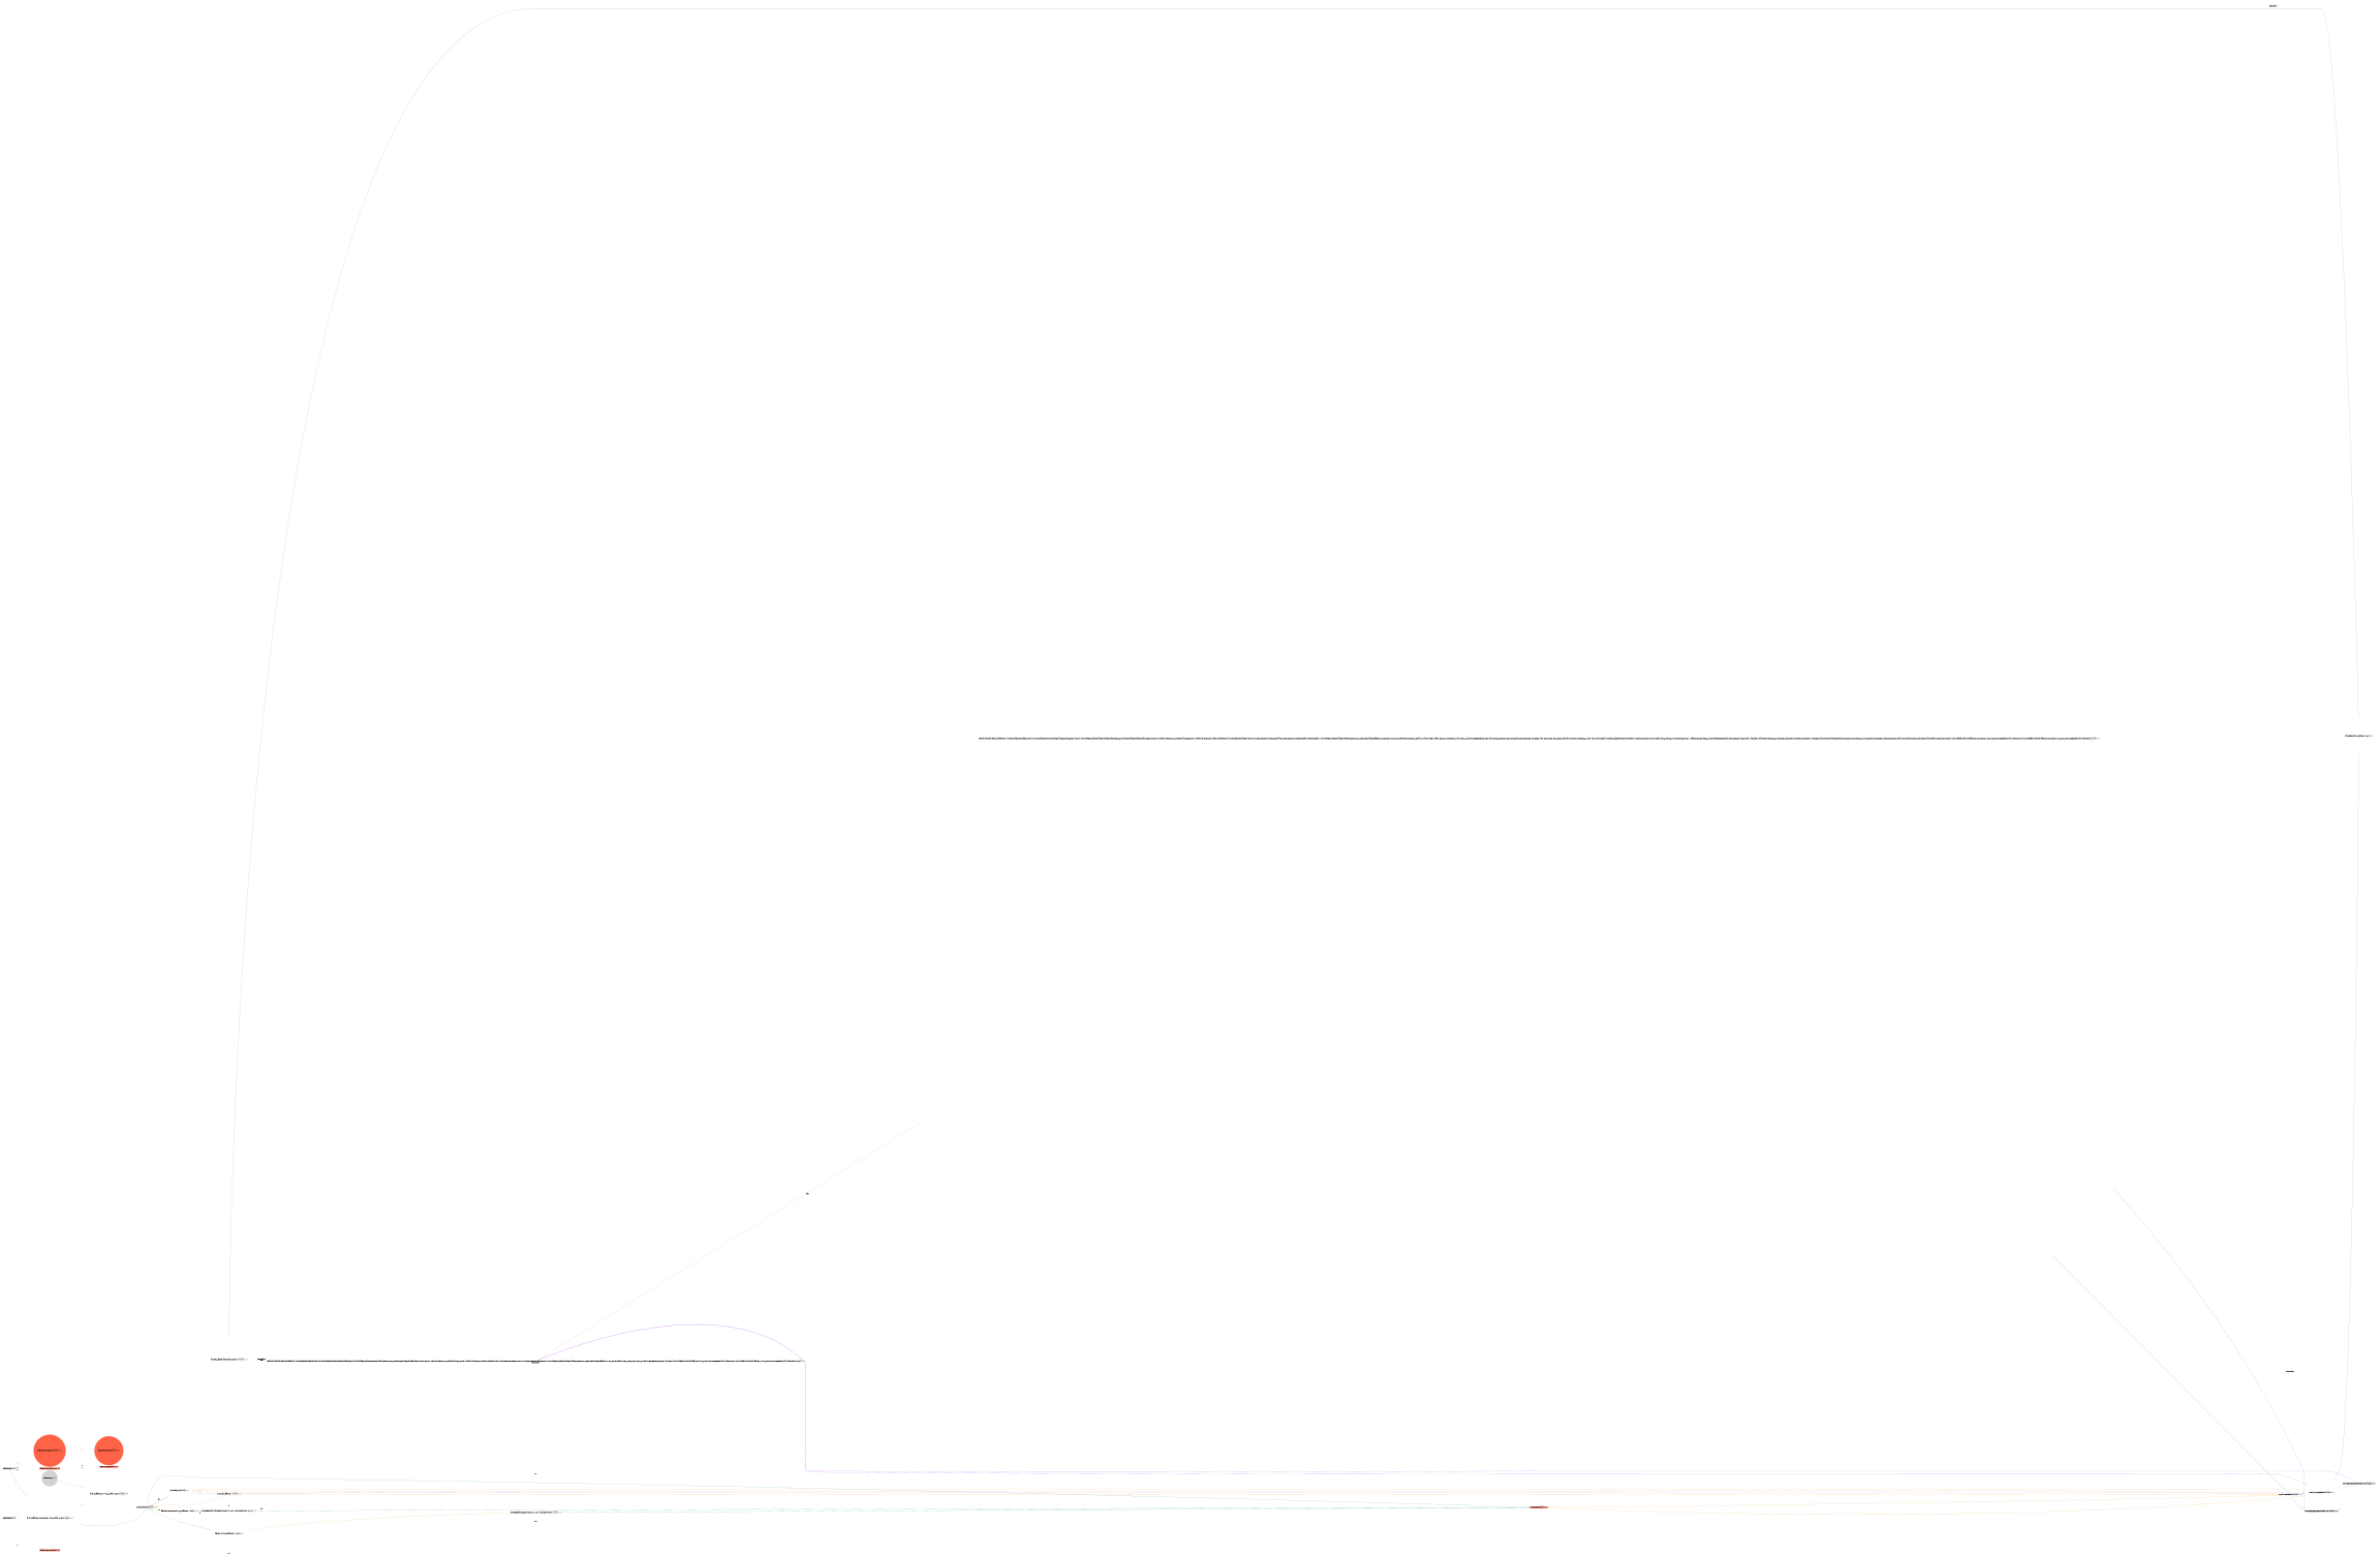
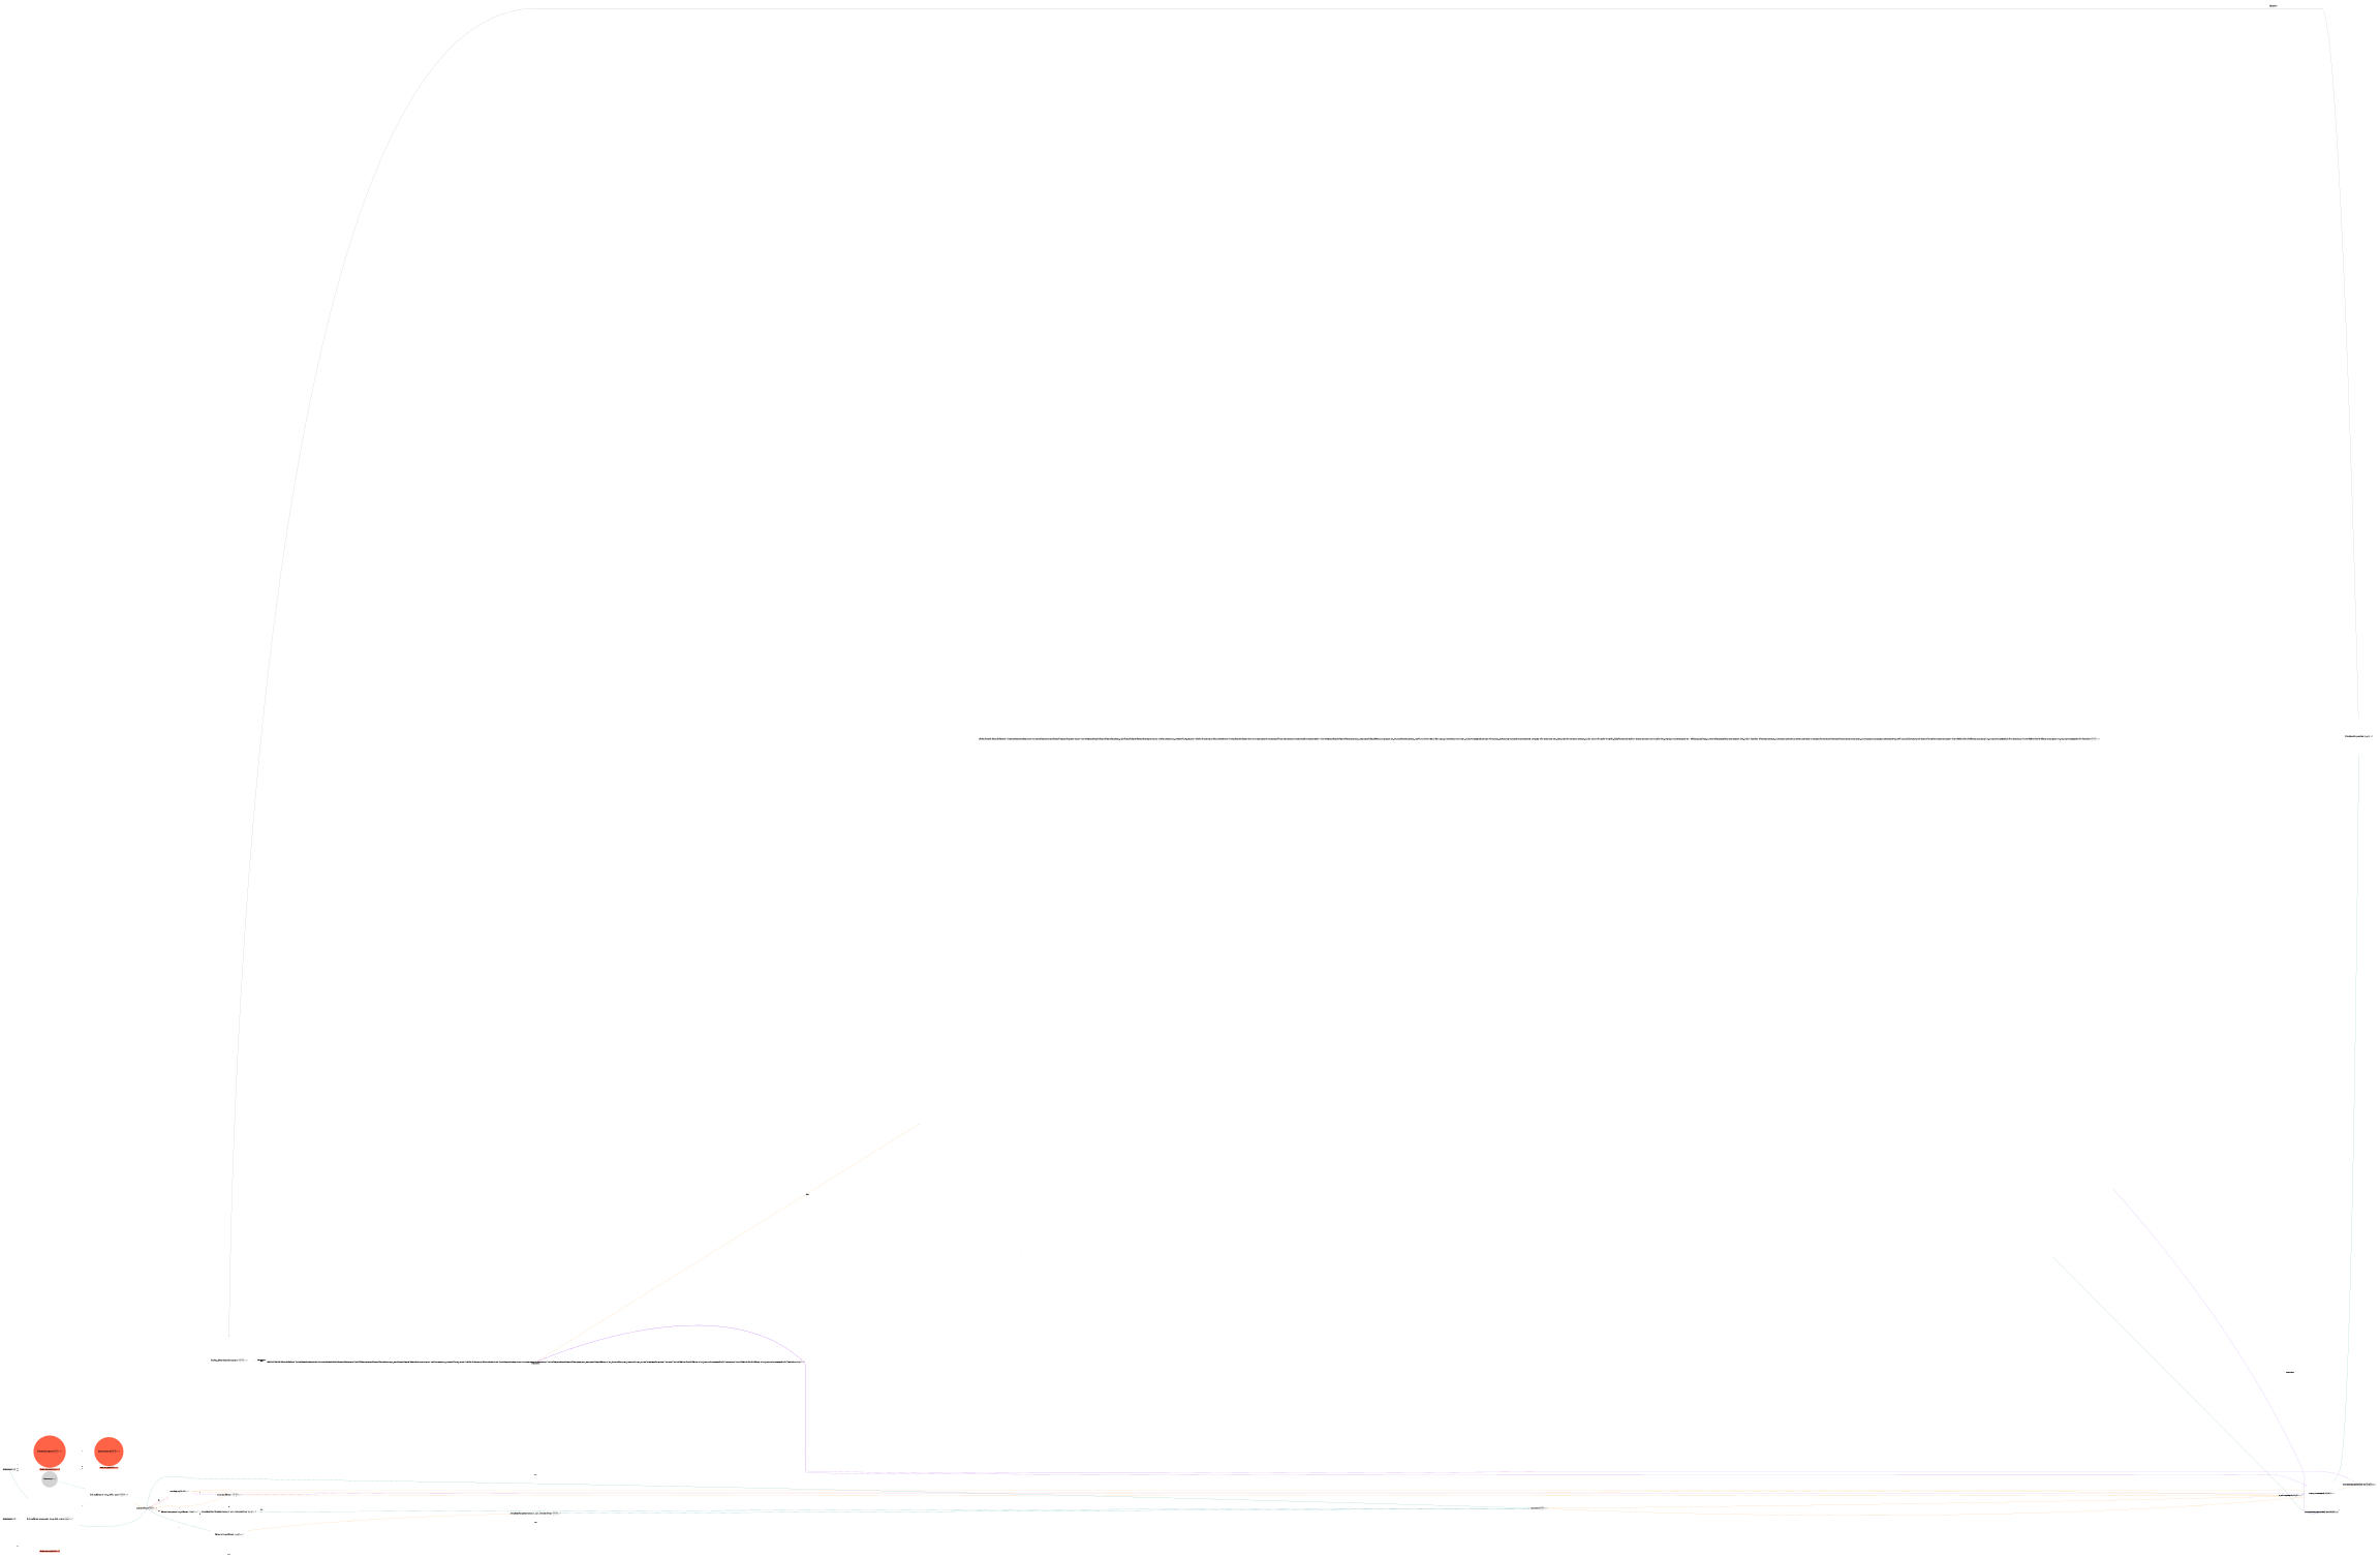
  digraph {
    rankdir=LR
    node [fillcolor=white shape=circle style=filled]
    edge [arrowhead=onormal color=darkorange style=bold]
    n1 [label="final long deadline = calcDeadlineMs(startFindCoordinatorMs,options.timeoutMs())@@@17@@@['1', '1', '1']"]
    n2 [label="runnable.call(new Call(\"findCoordinator\",deadline,new LeastLoadedNodeProvider()){@Override AbstractRequest.Builder createRequest(int timeoutMs){return new FindCoordinatorRequest.Builder(FindCoordinatorRequest.CoordinatorType.GROUP,groupId)}@Override void handleResponse(AbstractResponse abstractResponse){final FindCoordinatorResponse response = (FindCoordinatorResponse)abstractResponseif (handleFindCoordinatorError(response,futures.get(groupId))) returnfinal long nowDeleteConsumerGroups = time.milliseconds()final int nodeId = response.node().id()runnable.call(new Call(\"deleteConsumerGroups\",deadline,new ConstantNodeIdProvider(nodeId)){@Override AbstractRequest.Builder createRequest(int timeoutMs){return new DeleteGroupsRequest.Builder(Collections.singleton(groupId))}@Override void handleResponse(AbstractResponse abstractResponse){final DeleteGroupsResponse response = (DeleteGroupsResponse)abstractResponseKafkaFutureImpl<Void> future = futures.get(groupId)final Errors groupError = response.get(groupId)if (groupError != Errors.NONE) {future.completeExceptionally(groupError.exception())}{future.complete(null)}}@Override void handleFailure(Throwable throwable){KafkaFutureImpl<Void> future = futures.get(groupId)future.completeExceptionally(throwable)}},nowDeleteConsumerGroups)}@Override void handleFailure(Throwable throwable){KafkaFutureImpl<Void> future = futures.get(groupId)future.completeExceptionally(throwable)}},startFindCoordinatorMs)@@@18@@@['1', '1', '1']" shape=folder]
    n3 [label="runnable.call(new Call(\"findCoordinator\",deadline,new LeastLoadedNodeProvider()){@Override FindCoordinatorRequest.Builder createRequest(int timeoutMs){return new FindCoordinatorRequest.Builder(new FindCoordinatorRequestData().setKeyType(CoordinatorType.GROUP.id()).setKey(groupId))}@Override void handleResponse(AbstractResponse abstractResponse){final FindCoordinatorResponse fcResponse = (FindCoordinatorResponse)abstractResponseif (handleFindCoordinatorError(fcResponse,futures.get(groupId))) returnfinal long nowDescribeConsumerGroups = time.milliseconds()final int nodeId = fcResponse.node().id()runnable.call(new Call(\"describeConsumerGroups\",deadline,new ConstantNodeIdProvider(nodeId)){@Override AbstractRequest.Builder createRequest(int timeoutMs){return new DescribeGroupsRequest.Builder(new DescribeGroupsRequestData().setGroups(Collections.singletonList(groupId)).setIncludeAuthorizedOperations(options.includeAuthorizedOperations()))}@Override void handleResponse(AbstractResponse abstractResponse){final DescribeGroupsResponse response = (DescribeGroupsResponse)abstractResponseKafkaFutureImpl<ConsumerGroupDescription> future = futures.get(groupId)final DescribedGroup describedGroup = response.data().groups().stream().filter(null).findFirst().get()final Errors groupError = Errors.forCode(describedGroup.errorCode())if (groupError != Errors.NONE) {future.completeExceptionally(groupError.exception())}{final String protocolType = describedGroup.protocolType()if (protocolType.equals(ConsumerProtocol.PROTOCOL_TYPE) || protocolType.isEmpty()) {final List<DescribedGroupMember> members = describedGroup.members()final List<MemberDescription> memberDescriptions = new ArrayList<>(members.size())final Set<AclOperation> authorizedOperations = validAclOperations(describedGroup.authorizedOperations())for (DescribedGroupMember groupMember : members){Set<TopicPartition> partitions = Collections.emptySet()if (groupMember.memberAssignment().length > 0) {final PartitionAssignor.Assignment assignment = ConsumerProtocol.deserializeAssignment(ByteBuffer.wrap(groupMember.memberAssignment()))partitions = new HashSet<>(assignment.partitions())}final MemberDescription memberDescription = new MemberDescription(groupMember.memberId(),groupMember.clientId(),groupMember.clientHost(),new MemberAssignment(partitions))memberDescriptions.add(memberDescription)}final ConsumerGroupDescription consumerGroupDescription = new ConsumerGroupDescription(groupId,protocolType.isEmpty(),memberDescriptions,describedGroup.protocolData(),ConsumerGroupState.parse(describedGroup.groupState()),fcResponse.node(),authorizedOperations)future.complete(consumerGroupDescription)}}}@Override void handleFailure(Throwable throwable){KafkaFutureImpl<ConsumerGroupDescription> future = futures.get(groupId)future.completeExceptionally(throwable)}},nowDescribeConsumerGroups)}@Override void handleFailure(Throwable throwable){KafkaFutureImpl<ConsumerGroupDescription> future = futures.get(groupId)future.completeExceptionally(throwable)}},startFindCoordinatorMs)@@@19@@@['1', '1', '0']"]
    n4 [label="futures.get(groupId).isCompletedExceptionally()@@@15@@@['0', '0', '1']"]
    n5 [fillcolor=lightgray label="return new DeleteConsumerGroupsResult(new HashMap<>(futures))@@@56@@@['0', '0', '1']" shape=cylinder]
    n6 [label="entry.getValue().isCompletedExceptionally()@@@15@@@['1', '1', '0']" shape=folder]
    n7 [fillcolor=lightgray label="return new DescribeConsumerGroupsResult(new HashMap<>(futures))@@@74@@@['1', '1', '0']" shape=folder]
    n8 [label="final long startFindCoordinatorMs = time.milliseconds()@@@16@@@['0', '0', '1']"]
    n9 [label="!futures.containsKey(groupId)@@@10@@@['1', '1', '1']"]
    n10 [label="groupIdIsUnrepresentable(groupId)@@@5@@@['1', '1', '1']" shape=cylinder]
    n11 [label="futures.put(groupId,new KafkaFutureImpl<>())@@@11@@@['1', '1', '1']" shape=folder]
    n12 [label="future.completeExceptionally(new InvalidGroupIdException(\"The given group id '\" + groupId + \"' cannot be represented in a request.\"))@@@7@@@['1', '1', '0']" shape=cylinder]
    n13 [label="future.completeExceptionally(new ApiException(\"The given group id '\" + groupId + \"' cannot be represented in a request.\"))@@@7@@@['0', '0', '1']" shape=cylinder]
-   n14 [fillcolor=tomato label="futures.put(groupId,future)@@@8@@@['1', '1', '1']" shape=cylinder]
+   n14 [label="futures.put(groupId,future)@@@8@@@['1', '1', '1']" shape=cylinder]
    n15 [label="KafkaFutureImpl<Void> future = new KafkaFutureImpl<>()@@@6@@@['0', '0', '1']"]
    n16 [label="KafkaFutureImpl<ConsumerGroupDescription> future = new KafkaFutureImpl<>()@@@6@@@['1', '1', '0']" shape=folder]
    n17 [fillcolor=tomato label="DeleteConsumerGroupsOptions options@@@2@@@['0', '0', '1']"]
    n18 [fillcolor=tomato label="final Collection<String> groupIds@@@2@@@['1', '0', '0']" shape=folder]
    n19 [fillcolor=lightgray label="describeConsumerGroups['1', '0', '0']" shape=folder]
    n20 [fillcolor=tomato label="final DescribeConsumerGroupsOptions options@@@2@@@['1', '1', '0']"]
    n21 [label="final Map<String,KafkaFutureImpl<ConsumerGroupDescription>> futures = new HashMap<>(groupIds.size())@@@3@@@['1', '1', '0']"]
    n22 [label="final Map<String,KafkaFutureImpl<Void>> futures = new HashMap<>(groupIds.size())@@@3@@@['0', '0', '1']"]
    n23 [fillcolor=tomato label="Collection<String> groupIds@@@2@@@['0', '0', '1']" shape=cylinder]
    n24 [fillcolor=tomato label="final Collection<String> groupIds@@@2@@@['0', '1', '0']" shape=folder]
    n25 [fillcolor=lightgray label="describeConsumerGroups['0', '1', '0']" shape=folder]
    n26 [fillcolor=lightgray label="deleteConsumerGroups['0', '0', '1']"]
    n1 -> n2 [label=startFindCoordinatorMs style=solid]
    n1 -> n2 [color=gray40]
    n1 -> n2 [arrowhead=diamond color=purple label=deadline style=solid]
    n1 -> n3 [arrowhead=diamond color=gray40 label=startFindCoordinatorMs style=solid]
    n2 -> n3 [arrowhead=diamond]
    n2 -> n3 [color=gray40 label=deadline style=solid]
    n2 -> n4 [arrowhead=diamond color=purple]
    n2 -> n5 [arrowhead=diamond color=purple]
    n3 -> n6 [arrowhead=diamond color=teal]
    n3 -> n7 [arrowhead=diamond color=purple]
    n4 -> n5
    n4 -> n8 [color=teal]
    n6 -> n4 [color=purple label=0 style=dashed]
    n6 -> n7 [color=teal]
    n7 -> n5 [color=gray40 label=0 style=dashed]
    n8 -> n1 [arrowhead=diamond color=teal label=startFindCoordinatorMs style=solid]
    n8 -> n1 [arrowhead=diamond color=gray40]
    n8 -> n2 [label=startFindCoordinatorMs style=solid]
    n9 -> n4
    n9 -> n6
    n9 -> n10 [color=purple]
    n9 -> n11 [color=purple]
    n9 -> n11 [color=teal label=true style=dotted]
    n10 -> n9 [arrowhead=diamond]
    n10 -> n9 [arrowhead=diamond color=teal label=false style=dotted]
    n10 -> n12 [color=gray40 label=true style=dotted]
    n10 -> n13 [label=true style=dotted]
    n10 -> n14 [arrowhead=diamond color=purple label=true style=dotted]
    n10 -> n15 [color=teal]
    n10 -> n15 [color=purple label=true style=dotted]
    n10 -> n16 [arrowhead=diamond]
    n10 -> n16 [label=true style=dotted]
    n11 -> n4 [color=purple]
    n11 -> n6
    n11 -> n10
    n12 -> n13 [arrowhead=diamond color=gray40 label=0 style=dashed]
    n12 -> n14 [color=teal]
    n13 -> n14 [color=teal]
    n14 -> n4
    n14 -> n6 [arrowhead=diamond]
    n14 -> n10 [color=teal]
    n15 -> n13 [arrowhead=diamond]
    n15 -> n14 [arrowhead=diamond label=future style=solid]
    n16 -> n12 [color=teal]
    n16 -> n14 [arrowhead=diamond color=purple label=future style=solid]
    n16 -> n15 [label=0 style=dashed]
    n19 -> n18 [arrowhead=diamond color=purple label=true style=dotted]
    n19 -> n20 [arrowhead=diamond label=true style=dotted]
    n19 -> n21 [color=teal]
    n20 -> n17 [color=purple label=0 style=dashed]
    n21 -> n7 [arrowhead=diamond color=gray40 label=futures style=solid]
    n21 -> n10 [arrowhead=diamond color=teal]
    n21 -> n22 [arrowhead=diamond color=purple label=0 style=dashed]
    n22 -> n5 [color=teal label=futures style=solid]
    n22 -> n10 [arrowhead=diamond]
    n25 -> n20 [color=gray40 label=true style=dotted]
    n25 -> n21
    n25 -> n24 [arrowhead=diamond label=true style=dotted]
    n26 -> n17 [color=teal label=true style=dotted]
    n26 -> n22 [color=teal]
    n26 -> n23 [color=gray40 label=true style=dotted]
  }
